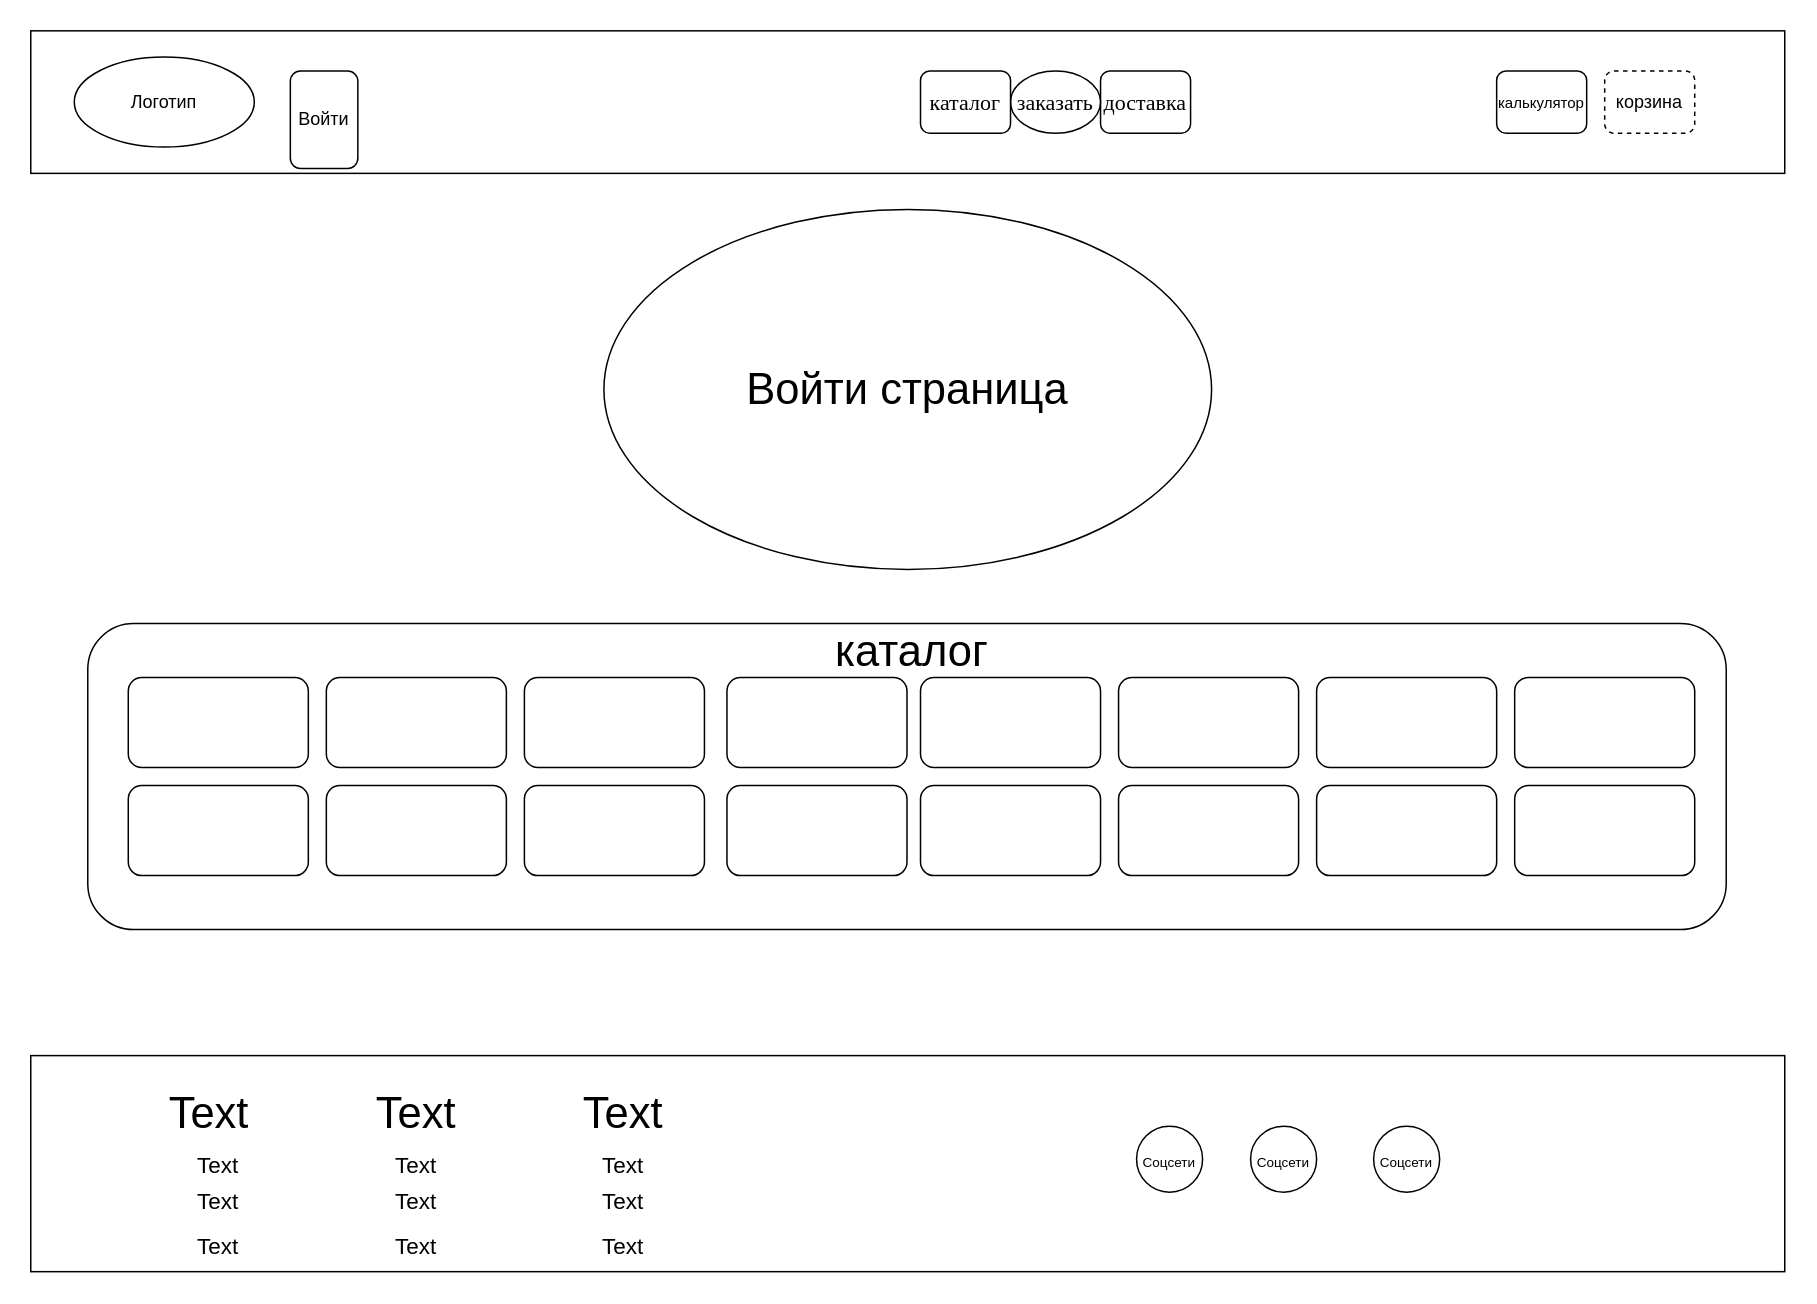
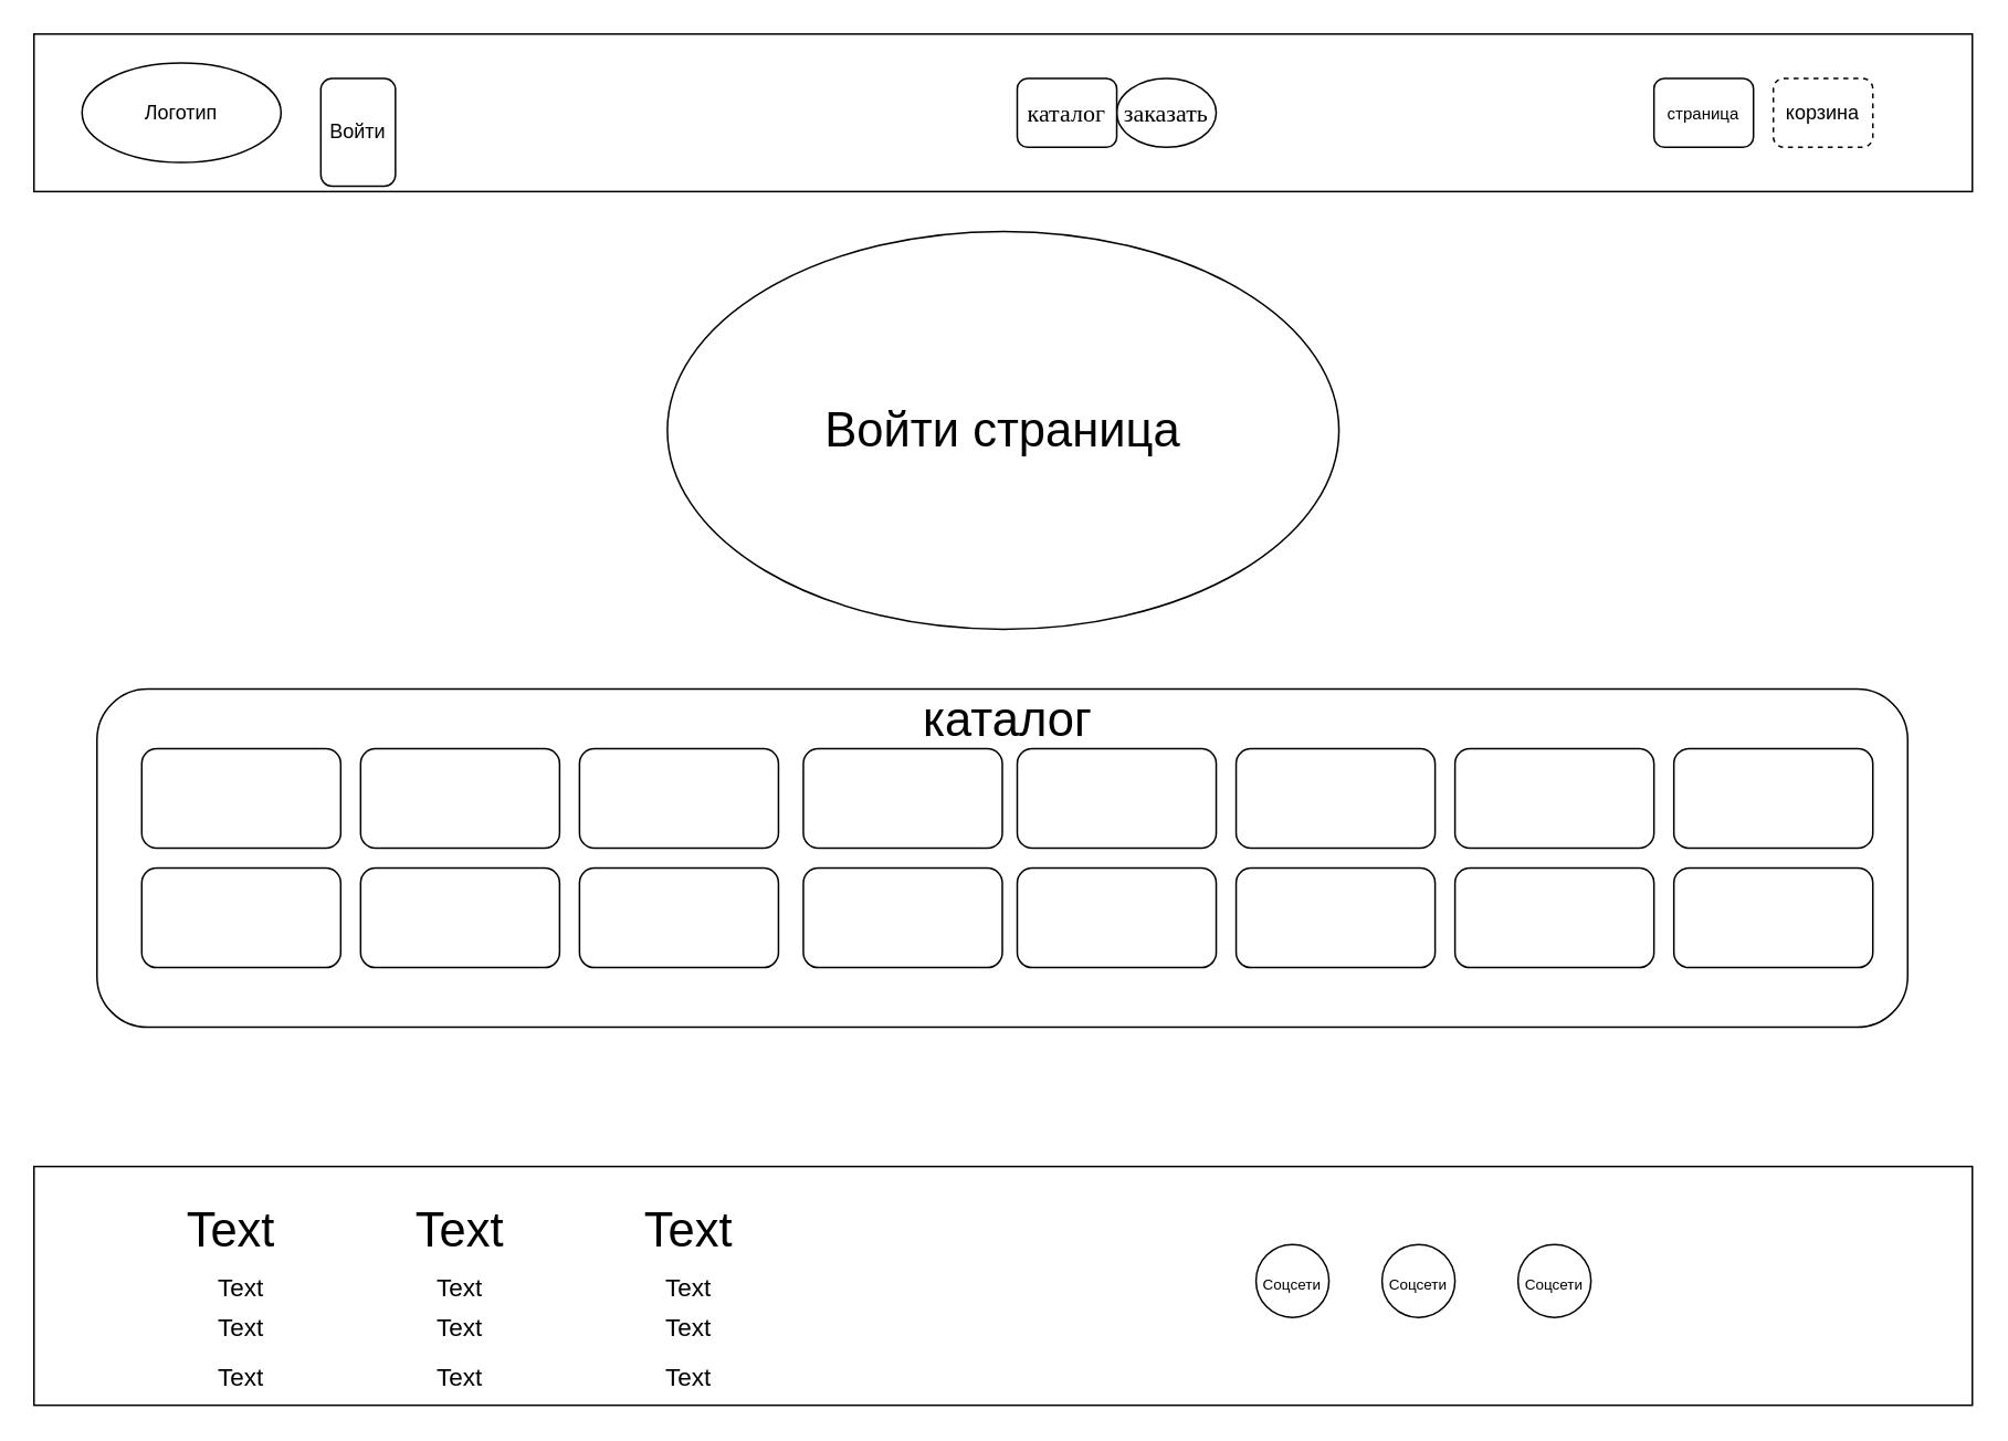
  <mxCell id="0" />
  <mxCell id="1" parent="0" />
  <mxCell id="2" value="" style="rounded=0;whiteSpace=wrap;html=1;" vertex="1" parent="1"><mxGeometry x="20" y="20" width="1169" height="95" as="geometry" /></mxCell>
  <mxCell id="3" value="" style="rounded=0;whiteSpace=wrap;html=1;" vertex="1" parent="1"><mxGeometry x="20" y="703" width="1169" height="144" as="geometry" /></mxCell>
  <mxCell id="4" value="Логотип" style="ellipse;whiteSpace=wrap;html=1;" vertex="1" parent="1"><mxGeometry x="49" y="37.5" width="120" height="60" as="geometry" /></mxCell>
  <mxCell id="5" value="Войти" style="rounded=1;whiteSpace=wrap;html=1;" vertex="1" parent="1"><mxGeometry x="193" y="46.75" width="45" height="65" as="geometry" /></mxCell>
- <mxCell id="6" value="&lt;span style=&quot;font-size:11.0pt;line-height:&lt;br/&gt;115%;font-family:&amp;quot;Calibri&amp;quot;,&amp;quot;sans-serif&amp;quot;;mso-ascii-theme-font:minor-latin;&lt;br/&gt;mso-fareast-font-family:&amp;quot;Times New Roman&amp;quot;;mso-fareast-theme-font:minor-fareast;&lt;br/&gt;mso-hansi-theme-font:minor-latin;mso-bidi-font-family:&amp;quot;Times New Roman&amp;quot;;&lt;br/&gt;mso-bidi-theme-font:minor-bidi;mso-ansi-language:KZ;mso-fareast-language:RU;&lt;br/&gt;mso-bidi-language:AR-SA&quot; lang=&quot;KZ&quot;&gt;доставка&lt;/span&gt;" style="rounded=1;whiteSpace=wrap;html=1;" vertex="1" parent="1"><mxGeometry x="733" y="46.75" width="60" height="41.5" as="geometry" /></mxCell>
  <mxCell id="7" value="&lt;span style=&quot;font-size:11.0pt;line-height:&lt;br/&gt;115%;font-family:&amp;quot;Calibri&amp;quot;,&amp;quot;sans-serif&amp;quot;;mso-ascii-theme-font:minor-latin;&lt;br/&gt;mso-fareast-font-family:&amp;quot;Times New Roman&amp;quot;;mso-fareast-theme-font:minor-fareast;&lt;br/&gt;mso-hansi-theme-font:minor-latin;mso-bidi-font-family:&amp;quot;Times New Roman&amp;quot;;&lt;br/&gt;mso-bidi-theme-font:minor-bidi;mso-ansi-language:KZ;mso-fareast-language:RU;&lt;br/&gt;mso-bidi-language:AR-SA&quot; lang=&quot;KZ&quot;&gt;заказать&lt;/span&gt;" style="ellipse;whiteSpace=wrap;html=1;" vertex="1" parent="1"><mxGeometry x="673" y="46.75" width="60" height="41.5" as="geometry" /></mxCell>
  <mxCell id="8" value="&lt;span style=&quot;font-size:11.0pt;line-height:&lt;br/&gt;115%;font-family:&amp;quot;Calibri&amp;quot;,&amp;quot;sans-serif&amp;quot;;mso-ascii-theme-font:minor-latin;&lt;br/&gt;mso-fareast-font-family:&amp;quot;Times New Roman&amp;quot;;mso-fareast-theme-font:minor-fareast;&lt;br/&gt;mso-hansi-theme-font:minor-latin;mso-bidi-font-family:&amp;quot;Times New Roman&amp;quot;;&lt;br/&gt;mso-bidi-theme-font:minor-bidi;mso-ansi-language:KZ;mso-fareast-language:RU;&lt;br/&gt;mso-bidi-language:AR-SA&quot; lang=&quot;KZ&quot;&gt;каталог&lt;/span&gt;" style="rounded=1;whiteSpace=wrap;html=1;" vertex="1" parent="1"><mxGeometry x="613" y="46.75" width="60" height="41.5" as="geometry" /></mxCell>
- <mxCell id="9" value="&lt;font style=&quot;font-size: 10px;&quot;&gt;калькулятор&lt;/font&gt;" style="rounded=1;whiteSpace=wrap;html=1;" vertex="1" parent="1"><mxGeometry x="997" y="46.75" width="60" height="41.5" as="geometry" /></mxCell>
+ <mxCell id="9" value="&lt;font style=&quot;font-size: 10px;&quot;&gt;страница&lt;/font&gt;" style="rounded=1;whiteSpace=wrap;html=1;" vertex="1" parent="1"><mxGeometry x="997" y="46.75" width="60" height="41.5" as="geometry" /></mxCell>
  <mxCell id="10" value="корзина" style="rounded=1;whiteSpace=wrap;html=1;dashed=1;" vertex="1" parent="1"><mxGeometry x="1069" y="46.75" width="60" height="41.5" as="geometry" /></mxCell>
  <mxCell id="11" value="&lt;font style=&quot;font-size: 29px;&quot;&gt;Войти страница&lt;/font&gt;" style="ellipse;whiteSpace=wrap;html=1;fontSize=10;" vertex="1" parent="1"><mxGeometry x="402" y="139" width="405" height="240" as="geometry" /></mxCell>
  <mxCell id="12" value="" style="rounded=1;whiteSpace=wrap;html=1;fontSize=29;" vertex="1" parent="1"><mxGeometry x="58" y="415" width="1092" height="204" as="geometry" /></mxCell>
  <mxCell id="13" value="" style="rounded=1;whiteSpace=wrap;html=1;fontSize=29;" vertex="1" parent="1"><mxGeometry x="349" y="451" width="120" height="60" as="geometry" /></mxCell>
  <mxCell id="14" value="" style="rounded=1;whiteSpace=wrap;html=1;fontSize=29;" vertex="1" parent="1"><mxGeometry x="217" y="451" width="120" height="60" as="geometry" /></mxCell>
  <mxCell id="15" value="" style="rounded=1;whiteSpace=wrap;html=1;fontSize=29;" vertex="1" parent="1"><mxGeometry x="85" y="451" width="120" height="60" as="geometry" /></mxCell>
  <mxCell id="16" value="" style="rounded=1;whiteSpace=wrap;html=1;fontSize=29;" vertex="1" parent="1"><mxGeometry x="613" y="451" width="120" height="60" as="geometry" /></mxCell>
  <mxCell id="17" value="" style="rounded=1;whiteSpace=wrap;html=1;fontSize=29;" vertex="1" parent="1"><mxGeometry x="745" y="451" width="120" height="60" as="geometry" /></mxCell>
  <mxCell id="18" value="" style="rounded=1;whiteSpace=wrap;html=1;fontSize=29;" vertex="1" parent="1"><mxGeometry x="877" y="451" width="120" height="60" as="geometry" /></mxCell>
  <mxCell id="19" value="" style="rounded=1;whiteSpace=wrap;html=1;fontSize=29;" vertex="1" parent="1"><mxGeometry x="484" y="451" width="120" height="60" as="geometry" /></mxCell>
  <mxCell id="20" value="" style="rounded=1;whiteSpace=wrap;html=1;fontSize=29;" vertex="1" parent="1"><mxGeometry x="1009" y="451" width="120" height="60" as="geometry" /></mxCell>
  <mxCell id="21" value="" style="rounded=1;whiteSpace=wrap;html=1;fontSize=29;" vertex="1" parent="1"><mxGeometry x="349" y="523" width="120" height="60" as="geometry" /></mxCell>
  <mxCell id="22" value="" style="rounded=1;whiteSpace=wrap;html=1;fontSize=29;" vertex="1" parent="1"><mxGeometry x="217" y="523" width="120" height="60" as="geometry" /></mxCell>
  <mxCell id="23" value="" style="rounded=1;whiteSpace=wrap;html=1;fontSize=29;" vertex="1" parent="1"><mxGeometry x="85" y="523" width="120" height="60" as="geometry" /></mxCell>
  <mxCell id="24" value="" style="rounded=1;whiteSpace=wrap;html=1;fontSize=29;" vertex="1" parent="1"><mxGeometry x="613" y="523" width="120" height="60" as="geometry" /></mxCell>
  <mxCell id="25" value="" style="rounded=1;whiteSpace=wrap;html=1;fontSize=29;" vertex="1" parent="1"><mxGeometry x="745" y="523" width="120" height="60" as="geometry" /></mxCell>
  <mxCell id="26" value="" style="rounded=1;whiteSpace=wrap;html=1;fontSize=29;" vertex="1" parent="1"><mxGeometry x="877" y="523" width="120" height="60" as="geometry" /></mxCell>
  <mxCell id="27" value="" style="rounded=1;whiteSpace=wrap;html=1;fontSize=29;" vertex="1" parent="1"><mxGeometry x="484" y="523" width="120" height="60" as="geometry" /></mxCell>
  <mxCell id="28" value="" style="rounded=1;whiteSpace=wrap;html=1;fontSize=29;" vertex="1" parent="1"><mxGeometry x="1009" y="523" width="120" height="60" as="geometry" /></mxCell>
  <mxCell id="29" value="каталог" style="text;html=1;align=center;verticalAlign=middle;resizable=0;points=[];autosize=1;strokeColor=none;fillColor=none;fontSize=29;" vertex="1" parent="1"><mxGeometry x="541" y="410" width="132" height="48" as="geometry" /></mxCell>
  <mxCell id="30" value="Text" style="text;html=1;strokeColor=none;fillColor=none;align=center;verticalAlign=middle;whiteSpace=wrap;rounded=0;fontSize=29;" vertex="1" parent="1"><mxGeometry x="109" y="727" width="60" height="30" as="geometry" /></mxCell>
  <mxCell id="31" value="Text" style="text;html=1;strokeColor=none;fillColor=none;align=center;verticalAlign=middle;whiteSpace=wrap;rounded=0;fontSize=29;" vertex="1" parent="1"><mxGeometry x="247" y="727" width="60" height="30" as="geometry" /></mxCell>
  <mxCell id="32" value="Text" style="text;html=1;strokeColor=none;fillColor=none;align=center;verticalAlign=middle;whiteSpace=wrap;rounded=0;fontSize=29;" vertex="1" parent="1"><mxGeometry x="385" y="727" width="60" height="30" as="geometry" /></mxCell>
  <mxCell id="33" value="&lt;font style=&quot;font-size: 15px;&quot;&gt;Text&lt;/font&gt;" style="text;html=1;strokeColor=none;fillColor=none;align=center;verticalAlign=middle;whiteSpace=wrap;rounded=0;fontSize=29;" vertex="1" parent="1"><mxGeometry x="115" y="757" width="60" height="30" as="geometry" /></mxCell>
  <mxCell id="34" value="&lt;font style=&quot;font-size: 15px;&quot;&gt;Text&lt;/font&gt;" style="text;html=1;strokeColor=none;fillColor=none;align=center;verticalAlign=middle;whiteSpace=wrap;rounded=0;fontSize=29;" vertex="1" parent="1"><mxGeometry x="115" y="781" width="60" height="30" as="geometry" /></mxCell>
  <mxCell id="35" value="&lt;font style=&quot;font-size: 15px;&quot;&gt;Text&lt;/font&gt;" style="text;html=1;strokeColor=none;fillColor=none;align=center;verticalAlign=middle;whiteSpace=wrap;rounded=0;fontSize=29;" vertex="1" parent="1"><mxGeometry x="115" y="811" width="60" height="30" as="geometry" /></mxCell>
  <mxCell id="36" value="&lt;font style=&quot;font-size: 15px;&quot;&gt;Text&lt;/font&gt;" style="text;html=1;strokeColor=none;fillColor=none;align=center;verticalAlign=middle;whiteSpace=wrap;rounded=0;fontSize=29;" vertex="1" parent="1"><mxGeometry x="247" y="757" width="60" height="30" as="geometry" /></mxCell>
  <mxCell id="37" value="&lt;font style=&quot;font-size: 15px;&quot;&gt;Text&lt;/font&gt;" style="text;html=1;strokeColor=none;fillColor=none;align=center;verticalAlign=middle;whiteSpace=wrap;rounded=0;fontSize=29;" vertex="1" parent="1"><mxGeometry x="247" y="781" width="60" height="30" as="geometry" /></mxCell>
  <mxCell id="38" value="&lt;font style=&quot;font-size: 15px;&quot;&gt;Text&lt;/font&gt;" style="text;html=1;strokeColor=none;fillColor=none;align=center;verticalAlign=middle;whiteSpace=wrap;rounded=0;fontSize=29;" vertex="1" parent="1"><mxGeometry x="247" y="811" width="60" height="30" as="geometry" /></mxCell>
  <mxCell id="39" value="&lt;font style=&quot;font-size: 15px;&quot;&gt;Text&lt;/font&gt;" style="text;html=1;strokeColor=none;fillColor=none;align=center;verticalAlign=middle;whiteSpace=wrap;rounded=0;fontSize=29;" vertex="1" parent="1"><mxGeometry x="385" y="757" width="60" height="30" as="geometry" /></mxCell>
  <mxCell id="40" value="&lt;font style=&quot;font-size: 15px;&quot;&gt;Text&lt;/font&gt;" style="text;html=1;strokeColor=none;fillColor=none;align=center;verticalAlign=middle;whiteSpace=wrap;rounded=0;fontSize=29;" vertex="1" parent="1"><mxGeometry x="385" y="781" width="60" height="30" as="geometry" /></mxCell>
  <mxCell id="41" value="&lt;font style=&quot;font-size: 15px;&quot;&gt;Text&lt;/font&gt;" style="text;html=1;strokeColor=none;fillColor=none;align=center;verticalAlign=middle;whiteSpace=wrap;rounded=0;fontSize=29;" vertex="1" parent="1"><mxGeometry x="385" y="811" width="60" height="30" as="geometry" /></mxCell>
  <mxCell id="42" value="&lt;font style=&quot;font-size: 9px;&quot;&gt;Соцсети&lt;/font&gt;" style="ellipse;whiteSpace=wrap;html=1;aspect=fixed;fontSize=15;" vertex="1" parent="1"><mxGeometry x="757" y="750" width="44" height="44" as="geometry" /></mxCell>
  <mxCell id="43" value="&lt;span style=&quot;font-size: 9px;&quot;&gt;Соцсети&lt;/span&gt;" style="ellipse;whiteSpace=wrap;html=1;aspect=fixed;fontSize=15;" vertex="1" parent="1"><mxGeometry x="833" y="750" width="44" height="44" as="geometry" /></mxCell>
  <mxCell id="44" value="&lt;span style=&quot;font-size: 9px;&quot;&gt;Соцсети&lt;/span&gt;" style="ellipse;whiteSpace=wrap;html=1;aspect=fixed;fontSize=15;" vertex="1" parent="1"><mxGeometry x="915" y="750" width="44" height="44" as="geometry" /></mxCell>
